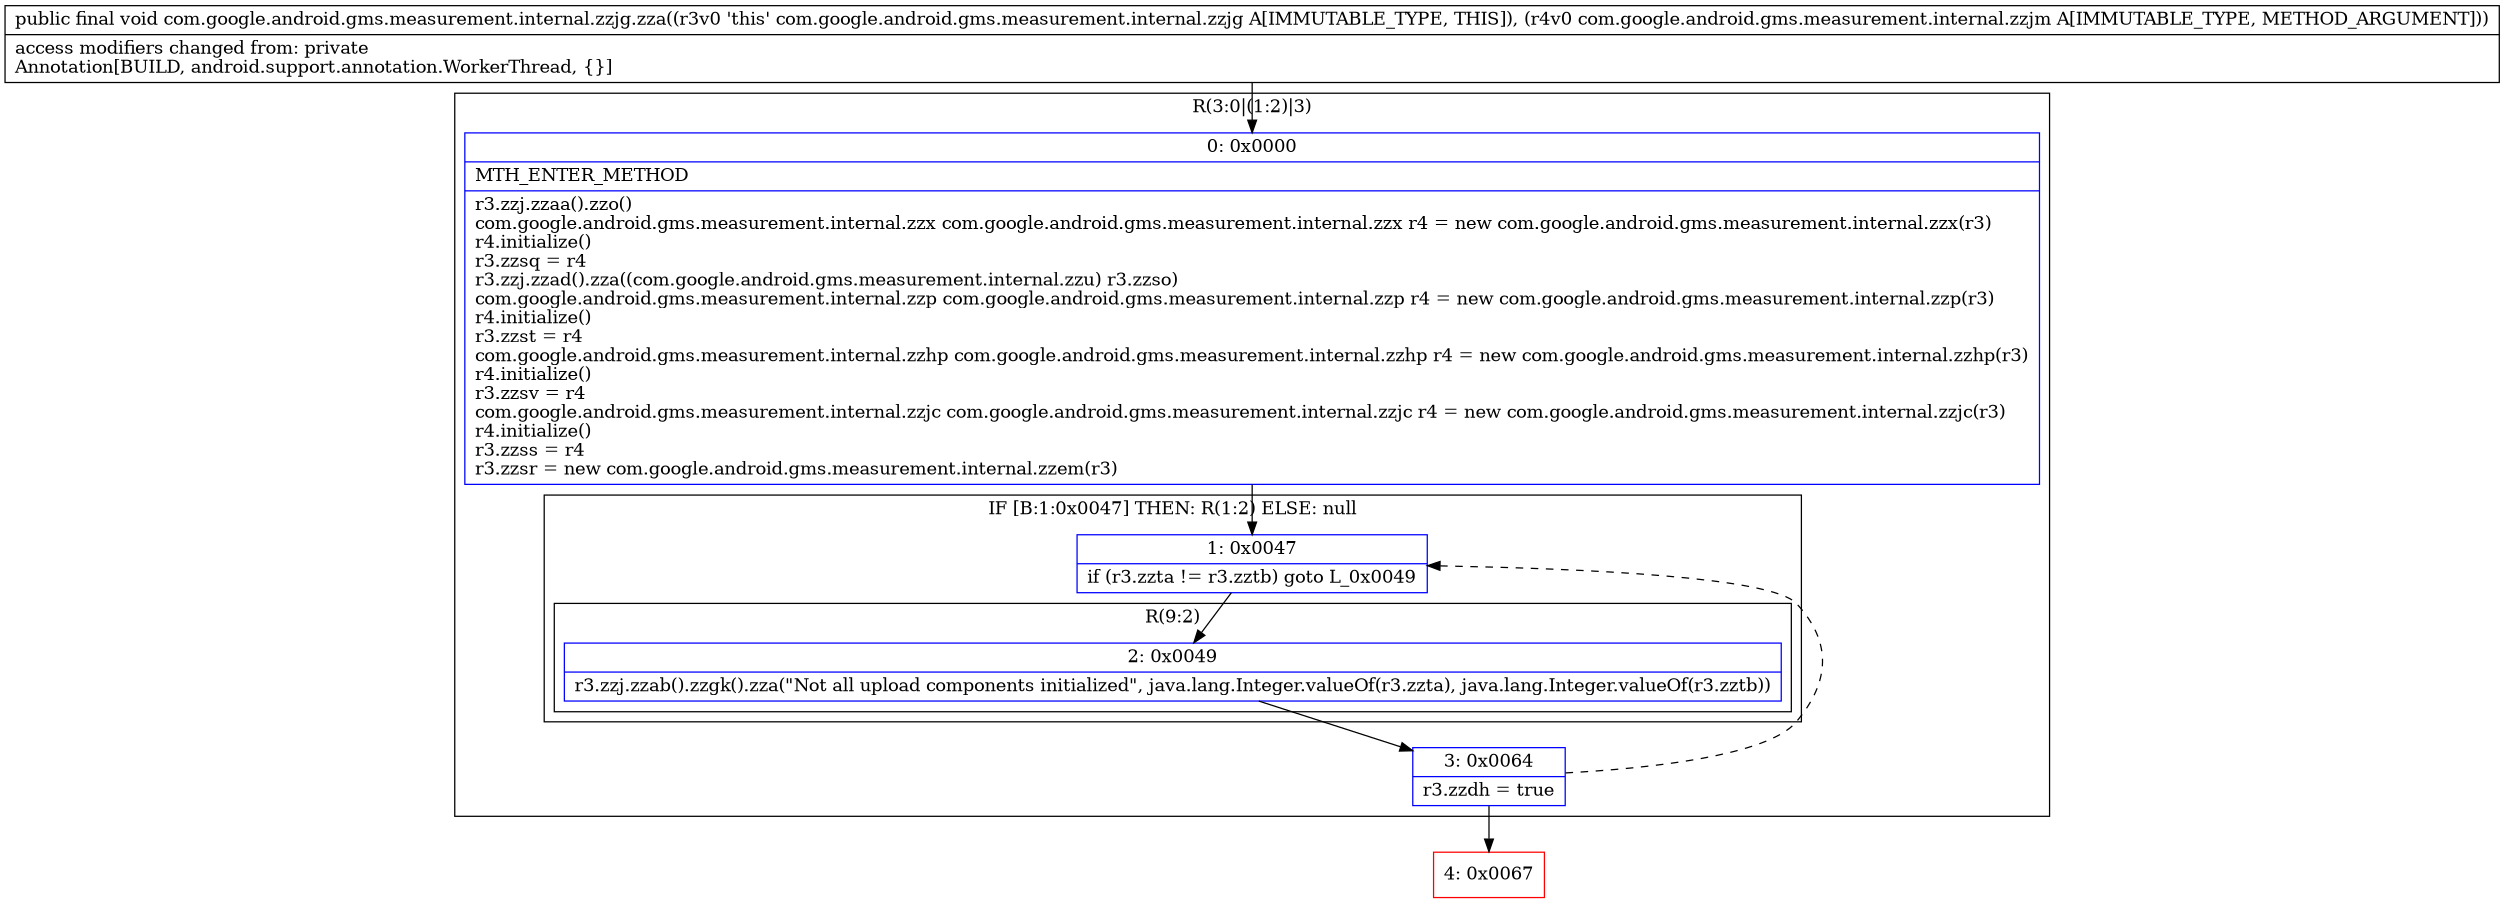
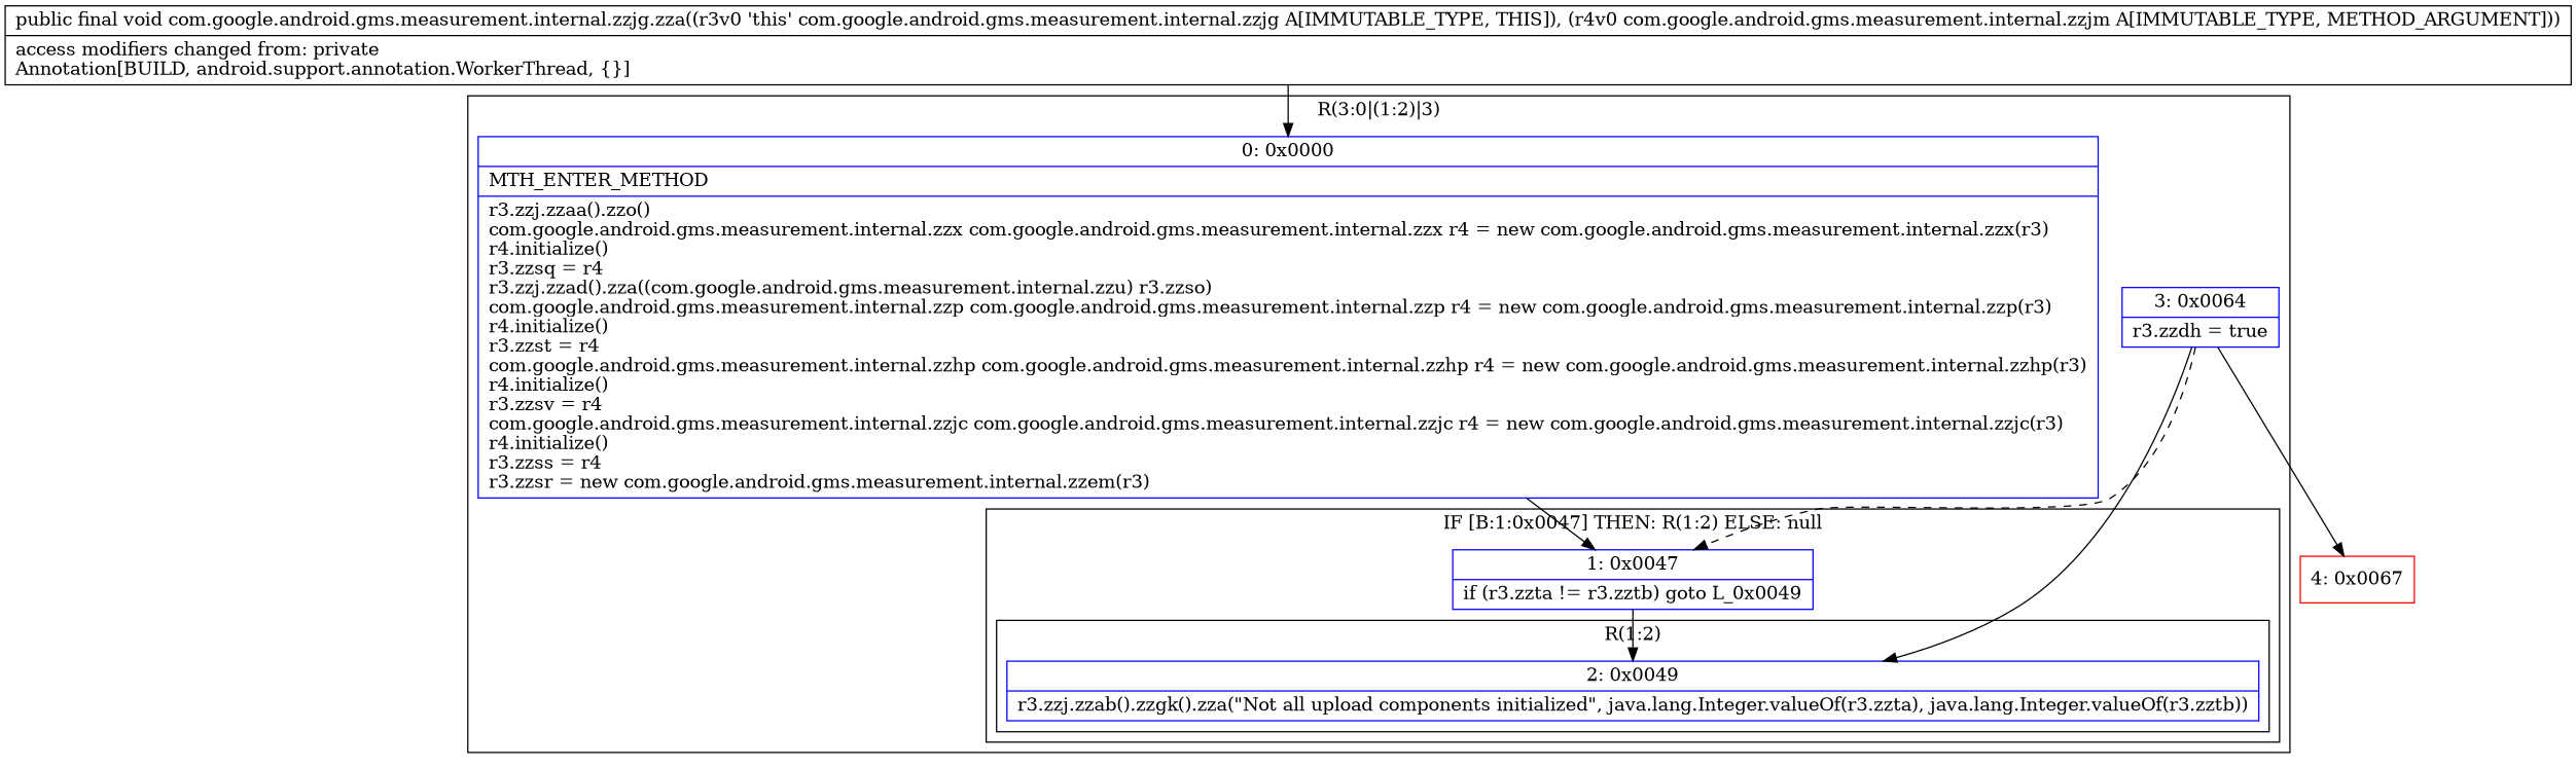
  digraph {
    node [color=blue shape=record]
    n1 [label="{2\:\ 0x0049|r3.zzj.zzab().zzgk().zza(\"Not all upload components initialized\", java.lang.Integer.valueOf(r3.zzta), java.lang.Integer.valueOf(r3.zztb))\l}"]
    n2 [label="{1\:\ 0x0047|if (r3.zzta != r3.zztb) goto L_0x0049\l}"]
    n3 [label="{0\:\ 0x0000|MTH_ENTER_METHOD\l|r3.zzj.zzaa().zzo()\lcom.google.android.gms.measurement.internal.zzx com.google.android.gms.measurement.internal.zzx r4 = new com.google.android.gms.measurement.internal.zzx(r3)\lr4.initialize()\lr3.zzsq = r4\lr3.zzj.zzad().zza((com.google.android.gms.measurement.internal.zzu) r3.zzso)\lcom.google.android.gms.measurement.internal.zzp com.google.android.gms.measurement.internal.zzp r4 = new com.google.android.gms.measurement.internal.zzp(r3)\lr4.initialize()\lr3.zzst = r4\lcom.google.android.gms.measurement.internal.zzhp com.google.android.gms.measurement.internal.zzhp r4 = new com.google.android.gms.measurement.internal.zzhp(r3)\lr4.initialize()\lr3.zzsv = r4\lcom.google.android.gms.measurement.internal.zzjc com.google.android.gms.measurement.internal.zzjc r4 = new com.google.android.gms.measurement.internal.zzjc(r3)\lr4.initialize()\lr3.zzss = r4\lr3.zzsr = new com.google.android.gms.measurement.internal.zzem(r3)\l}"]
    n4 [label="{3\:\ 0x0064|r3.zzdh = true\l}"]
    n5 [color=red label="{4\:\ 0x0067}"]
    n6 [label="{public final void com.google.android.gms.measurement.internal.zzjg.zza((r3v0 'this' com.google.android.gms.measurement.internal.zzjg A[IMMUTABLE_TYPE, THIS]), (r4v0 com.google.android.gms.measurement.internal.zzjm A[IMMUTABLE_TYPE, METHOD_ARGUMENT]))  | access modifiers changed from: private\lAnnotation[BUILD, android.support.annotation.WorkerThread, \{\}]\l}" color=""]
    subgraph cluster_1 {
      label="R(3:0|(1:2)|3)"
      n3
      n4
      subgraph cluster_2 {
        label="IF [B:1:0x0047] THEN: R(1:2) ELSE: null"
        n2
        subgraph cluster_3 {
-         label="R(9:2)"
+         label="R(1:2)"
          n1
        }
      }
    }
-   n1 -> n4
+   n4 -> n1
    n2 -> n1
    n3 -> n2
    n4 -> n2 [style=dashed]
    n4 -> n5
    n6 -> n3
  }
